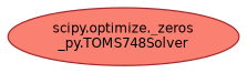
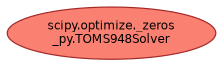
  digraph {
    rankdir=LR
-   n1 [color=brown fillcolor=salmon fontname=Helvetica fontsize=10 height=0.2 label="scipy.optimize._zeros\l_py.TOMS748Solver" shape=ellipse style=filled width=0.4]
+   n1 [color=brown fillcolor=salmon fontname=Helvetica fontsize=10 height=0.2 label="scipy.optimize._zeros\l_py.TOMS948Solver" shape=ellipse style=filled width=0.4]
  }
